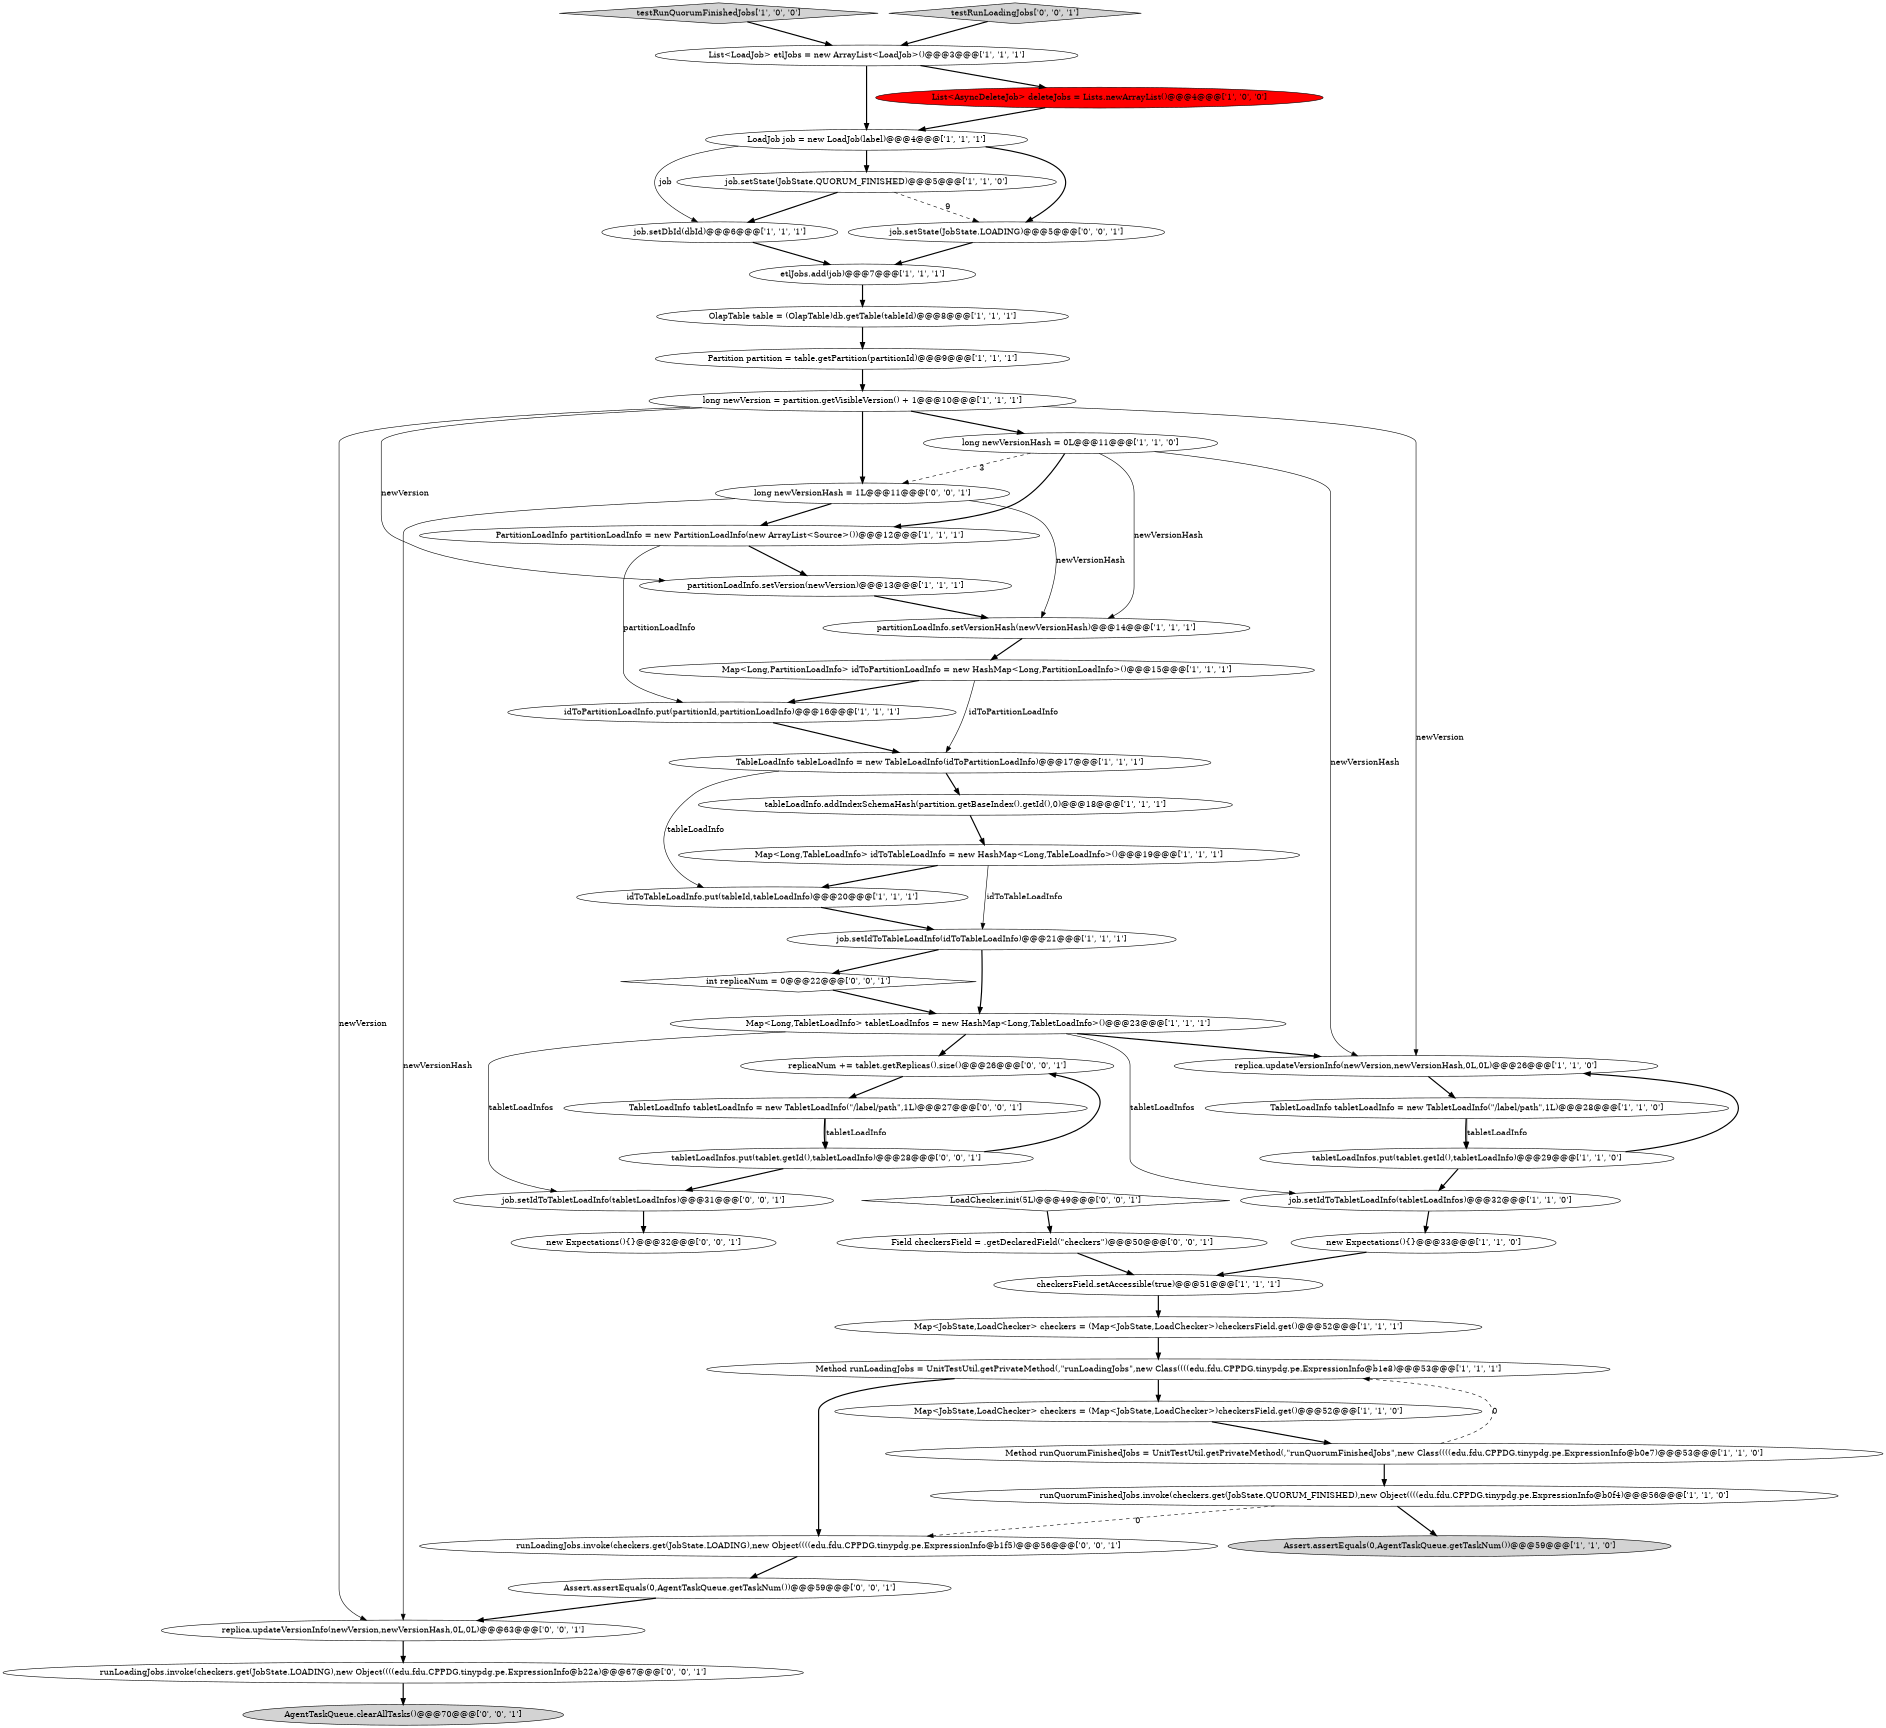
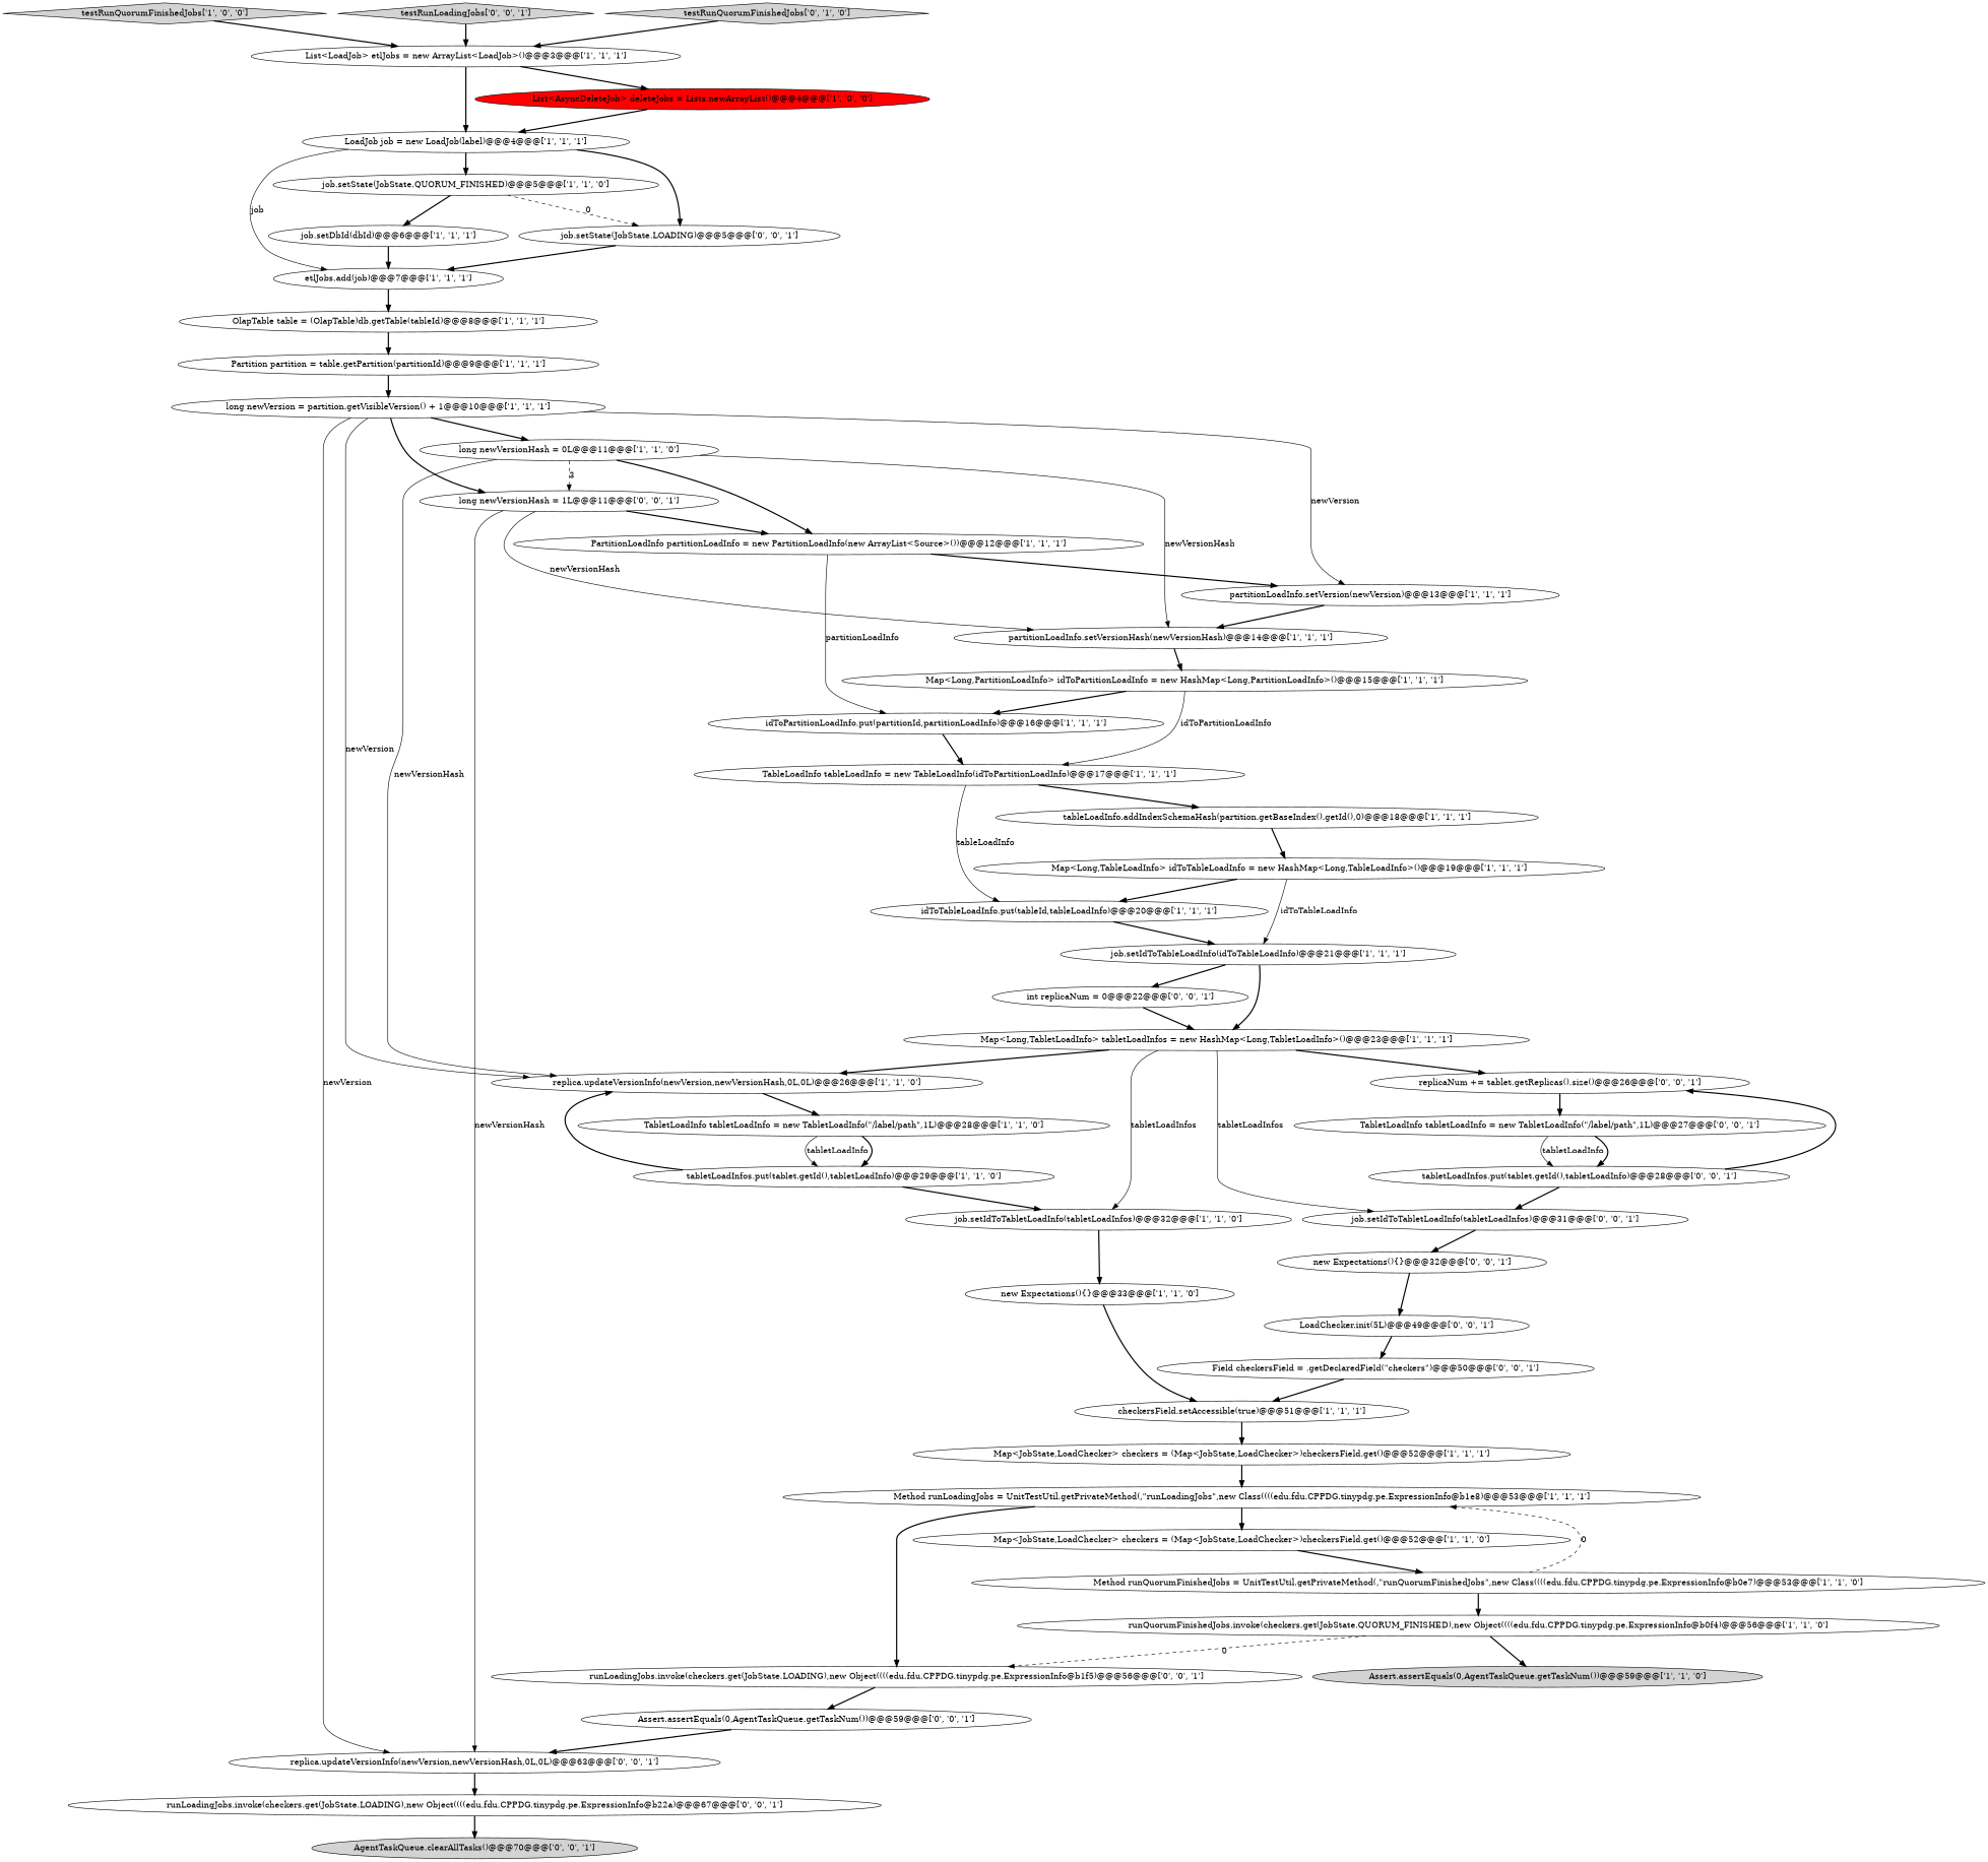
  digraph {
    node [fillcolor=white shape=ellipse style=filled]
    edge [style=bold]
    n1 [label="runLoadingJobs.invoke(checkers.get(JobState.LOADING),new Object((((edu.fdu.CPPDG.tinypdg.pe.ExpressionInfo@b22a)@@@67@@@['0', '0', '1']"]
    n2 [fillcolor=lightgray label="AgentTaskQueue.clearAllTasks()@@@70@@@['0', '0', '1']"]
    n3 [label="Map<Long,TableLoadInfo> idToTableLoadInfo = new HashMap<Long,TableLoadInfo>()@@@19@@@['1', '1', '1']"]
    n4 [label="job.setIdToTableLoadInfo(idToTableLoadInfo)@@@21@@@['1', '1', '1']"]
    n5 [label="idToTableLoadInfo.put(tableId,tableLoadInfo)@@@20@@@['1', '1', '1']"]
-   n6 [label="int replicaNum = 0@@@22@@@['0', '0', '1']" shape=diamond]
+   n6 [label="int replicaNum = 0@@@22@@@['0', '0', '1']"]
    n7 [label="Map<Long,TabletLoadInfo> tabletLoadInfos = new HashMap<Long,TabletLoadInfo>()@@@23@@@['1', '1', '1']"]
    n8 [label="Map<JobState,LoadChecker> checkers = (Map<JobState,LoadChecker>)checkersField.get()@@@52@@@['1', '1', '1']"]
    n9 [label="Method runLoadingJobs = UnitTestUtil.getPrivateMethod(,\"runLoadingJobs\",new Class((((edu.fdu.CPPDG.tinypdg.pe.ExpressionInfo@b1e8)@@@53@@@['1', '1', '1']"]
    n10 [label="runLoadingJobs.invoke(checkers.get(JobState.LOADING),new Object((((edu.fdu.CPPDG.tinypdg.pe.ExpressionInfo@b1f5)@@@56@@@['0', '0', '1']"]
    n11 [label="Map<JobState,LoadChecker> checkers = (Map<JobState,LoadChecker>)checkersField.get()@@@52@@@['1', '1', '0']"]
    n12 [label="job.setIdToTabletLoadInfo(tabletLoadInfos)@@@31@@@['0', '0', '1']"]
    n13 [label="new Expectations(){}@@@32@@@['0', '0', '1']"]
-   n14 [label="LoadChecker.init(5L)@@@49@@@['0', '0', '1']" shape=diamond]
+   n14 [label="LoadChecker.init(5L)@@@49@@@['0', '0', '1']"]
    n15 [label="new Expectations(){}@@@33@@@['1', '1', '0']"]
    n16 [label="checkersField.setAccessible(true)@@@51@@@['1', '1', '1']"]
    n17 [label="tabletLoadInfos.put(tablet.getId(),tabletLoadInfo)@@@28@@@['0', '0', '1']"]
    n18 [label="replicaNum += tablet.getReplicas().size()@@@26@@@['0', '0', '1']"]
    n19 [label="TabletLoadInfo tabletLoadInfo = new TabletLoadInfo(\"/label/path\",1L)@@@27@@@['0', '0', '1']"]
    n20 [fillcolor=lightgray label="testRunQuorumFinishedJobs['1', '0', '0']" shape=diamond]
    n21 [label="List<LoadJob> etlJobs = new ArrayList<LoadJob>()@@@3@@@['1', '1', '1']"]
    n22 [label="LoadJob job = new LoadJob(label)@@@4@@@['1', '1', '1']"]
    n23 [fillcolor=red label="List<AsyncDeleteJob> deleteJobs = Lists.newArrayList()@@@4@@@['1', '0', '0']"]
    n24 [label="job.setState(JobState.QUORUM_FINISHED)@@@5@@@['1', '1', '0']"]
    n25 [label="job.setDbId(dbId)@@@6@@@['1', '1', '1']"]
    n26 [label="job.setState(JobState.LOADING)@@@5@@@['0', '0', '1']"]
    n27 [label="etlJobs.add(job)@@@7@@@['1', '1', '1']"]
    n28 [label="partitionLoadInfo.setVersion(newVersion)@@@13@@@['1', '1', '1']"]
    n29 [label="partitionLoadInfo.setVersionHash(newVersionHash)@@@14@@@['1', '1', '1']"]
    n30 [label="Map<Long,PartitionLoadInfo> idToPartitionLoadInfo = new HashMap<Long,PartitionLoadInfo>()@@@15@@@['1', '1', '1']"]
    n31 [label="PartitionLoadInfo partitionLoadInfo = new PartitionLoadInfo(new ArrayList<Source>())@@@12@@@['1', '1', '1']"]
    n32 [label="idToPartitionLoadInfo.put(partitionId,partitionLoadInfo)@@@16@@@['1', '1', '1']"]
    n33 [label="TableLoadInfo tableLoadInfo = new TableLoadInfo(idToPartitionLoadInfo)@@@17@@@['1', '1', '1']"]
    n34 [label="long newVersion = partition.getVisibleVersion() + 1@@@10@@@['1', '1', '1']"]
    n35 [label="long newVersionHash = 0L@@@11@@@['1', '1', '0']"]
    n36 [label="long newVersionHash = 1L@@@11@@@['0', '0', '1']"]
    n37 [label="replica.updateVersionInfo(newVersion,newVersionHash,0L,0L)@@@26@@@['1', '1', '0']"]
    n38 [label="replica.updateVersionInfo(newVersion,newVersionHash,0L,0L)@@@63@@@['0', '0', '1']"]
    n39 [label="TabletLoadInfo tabletLoadInfo = new TabletLoadInfo(\"/label/path\",1L)@@@28@@@['1', '1', '0']"]
    n40 [label="tableLoadInfo.addIndexSchemaHash(partition.getBaseIndex().getId(),0)@@@18@@@['1', '1', '1']"]
    n41 [label="Field checkersField = .getDeclaredField(\"checkers\")@@@50@@@['0', '0', '1']"]
    n42 [label="job.setIdToTabletLoadInfo(tabletLoadInfos)@@@32@@@['1', '1', '0']"]
    n43 [label="OlapTable table = (OlapTable)db.getTable(tableId)@@@8@@@['1', '1', '1']"]
    n44 [label="Partition partition = table.getPartition(partitionId)@@@9@@@['1', '1', '1']"]
    n45 [fillcolor=lightgray label="testRunLoadingJobs['0', '0', '1']" shape=diamond]
    n46 [label="runQuorumFinishedJobs.invoke(checkers.get(JobState.QUORUM_FINISHED),new Object((((edu.fdu.CPPDG.tinypdg.pe.ExpressionInfo@b0f4)@@@56@@@['1', '1', '0']"]
    n47 [fillcolor=lightgray label="Assert.assertEquals(0,AgentTaskQueue.getTaskNum())@@@59@@@['1', '1', '0']"]
    n48 [label="Assert.assertEquals(0,AgentTaskQueue.getTaskNum())@@@59@@@['0', '0', '1']"]
    n49 [label="Method runQuorumFinishedJobs = UnitTestUtil.getPrivateMethod(,\"runQuorumFinishedJobs\",new Class((((edu.fdu.CPPDG.tinypdg.pe.ExpressionInfo@b0e7)@@@53@@@['1', '1', '0']"]
    n50 [label="tabletLoadInfos.put(tablet.getId(),tabletLoadInfo)@@@29@@@['1', '1', '0']"]
+   n51 [fillcolor=lightgray label="testRunQuorumFinishedJobs['0', '1', '0']" shape=diamond]
    n1 -> n2
    n3 -> n4 [label=idToTableLoadInfo style=solid]
    n3 -> n5
    n4 -> n6
    n4 -> n7
    n5 -> n4
    n6 -> n7
    n7 -> n12 [label=tabletLoadInfos style=solid]
    n7 -> n18
    n7 -> n37
    n7 -> n42 [label=tabletLoadInfos style=solid]
    n8 -> n9
    n9 -> n10
    n9 -> n11
    n10 -> n48
    n11 -> n49
    n12 -> n13
+   n13 -> n14
    n14 -> n41
    n15 -> n16
    n16 -> n8
    n17 -> n12
    n17 -> n18
    n18 -> n19
    n19 -> n17
    n19 -> n17 [label=tabletLoadInfo style=solid]
    n20 -> n21
    n21 -> n22
    n21 -> n23
    n22 -> n24
    n22 -> n26
-   n22 -> n25 [label=job style=solid]
+   n22 -> n27 [label=job style=solid]
    n23 -> n22
    n24 -> n25
-   n24 -> n26 [label=9 style=dashed]
+   n24 -> n26 [label=0 style=dashed]
    n25 -> n27
    n26 -> n27
    n27 -> n43
    n28 -> n29
    n29 -> n30
    n30 -> n32
    n30 -> n33 [label=idToPartitionLoadInfo style=solid]
    n31 -> n28
    n31 -> n32 [label=partitionLoadInfo style=solid]
    n32 -> n33
    n33 -> n5 [label=tableLoadInfo style=solid]
    n33 -> n40
    n34 -> n28 [label=newVersion style=solid]
    n34 -> n35
    n34 -> n36
    n34 -> n37 [label=newVersion style=solid]
    n34 -> n38 [label=newVersion style=solid]
    n35 -> n29 [label=newVersionHash style=solid]
    n35 -> n31
    n35 -> n36 [label=3 style=dashed]
    n35 -> n37 [label=newVersionHash style=solid]
    n36 -> n29 [label=newVersionHash style=solid]
    n36 -> n31
    n36 -> n38 [label=newVersionHash style=solid]
    n37 -> n39
    n38 -> n1
    n39 -> n50
    n39 -> n50 [label=tabletLoadInfo style=solid]
    n40 -> n3
    n41 -> n16
    n42 -> n15
    n43 -> n44
    n44 -> n34
    n45 -> n21
    n46 -> n10 [label=0 style=dashed]
    n46 -> n47
    n48 -> n38
    n49 -> n9 [label=0 style=dashed]
    n49 -> n46
    n50 -> n37
    n50 -> n42
+   n51 -> n21
  }
